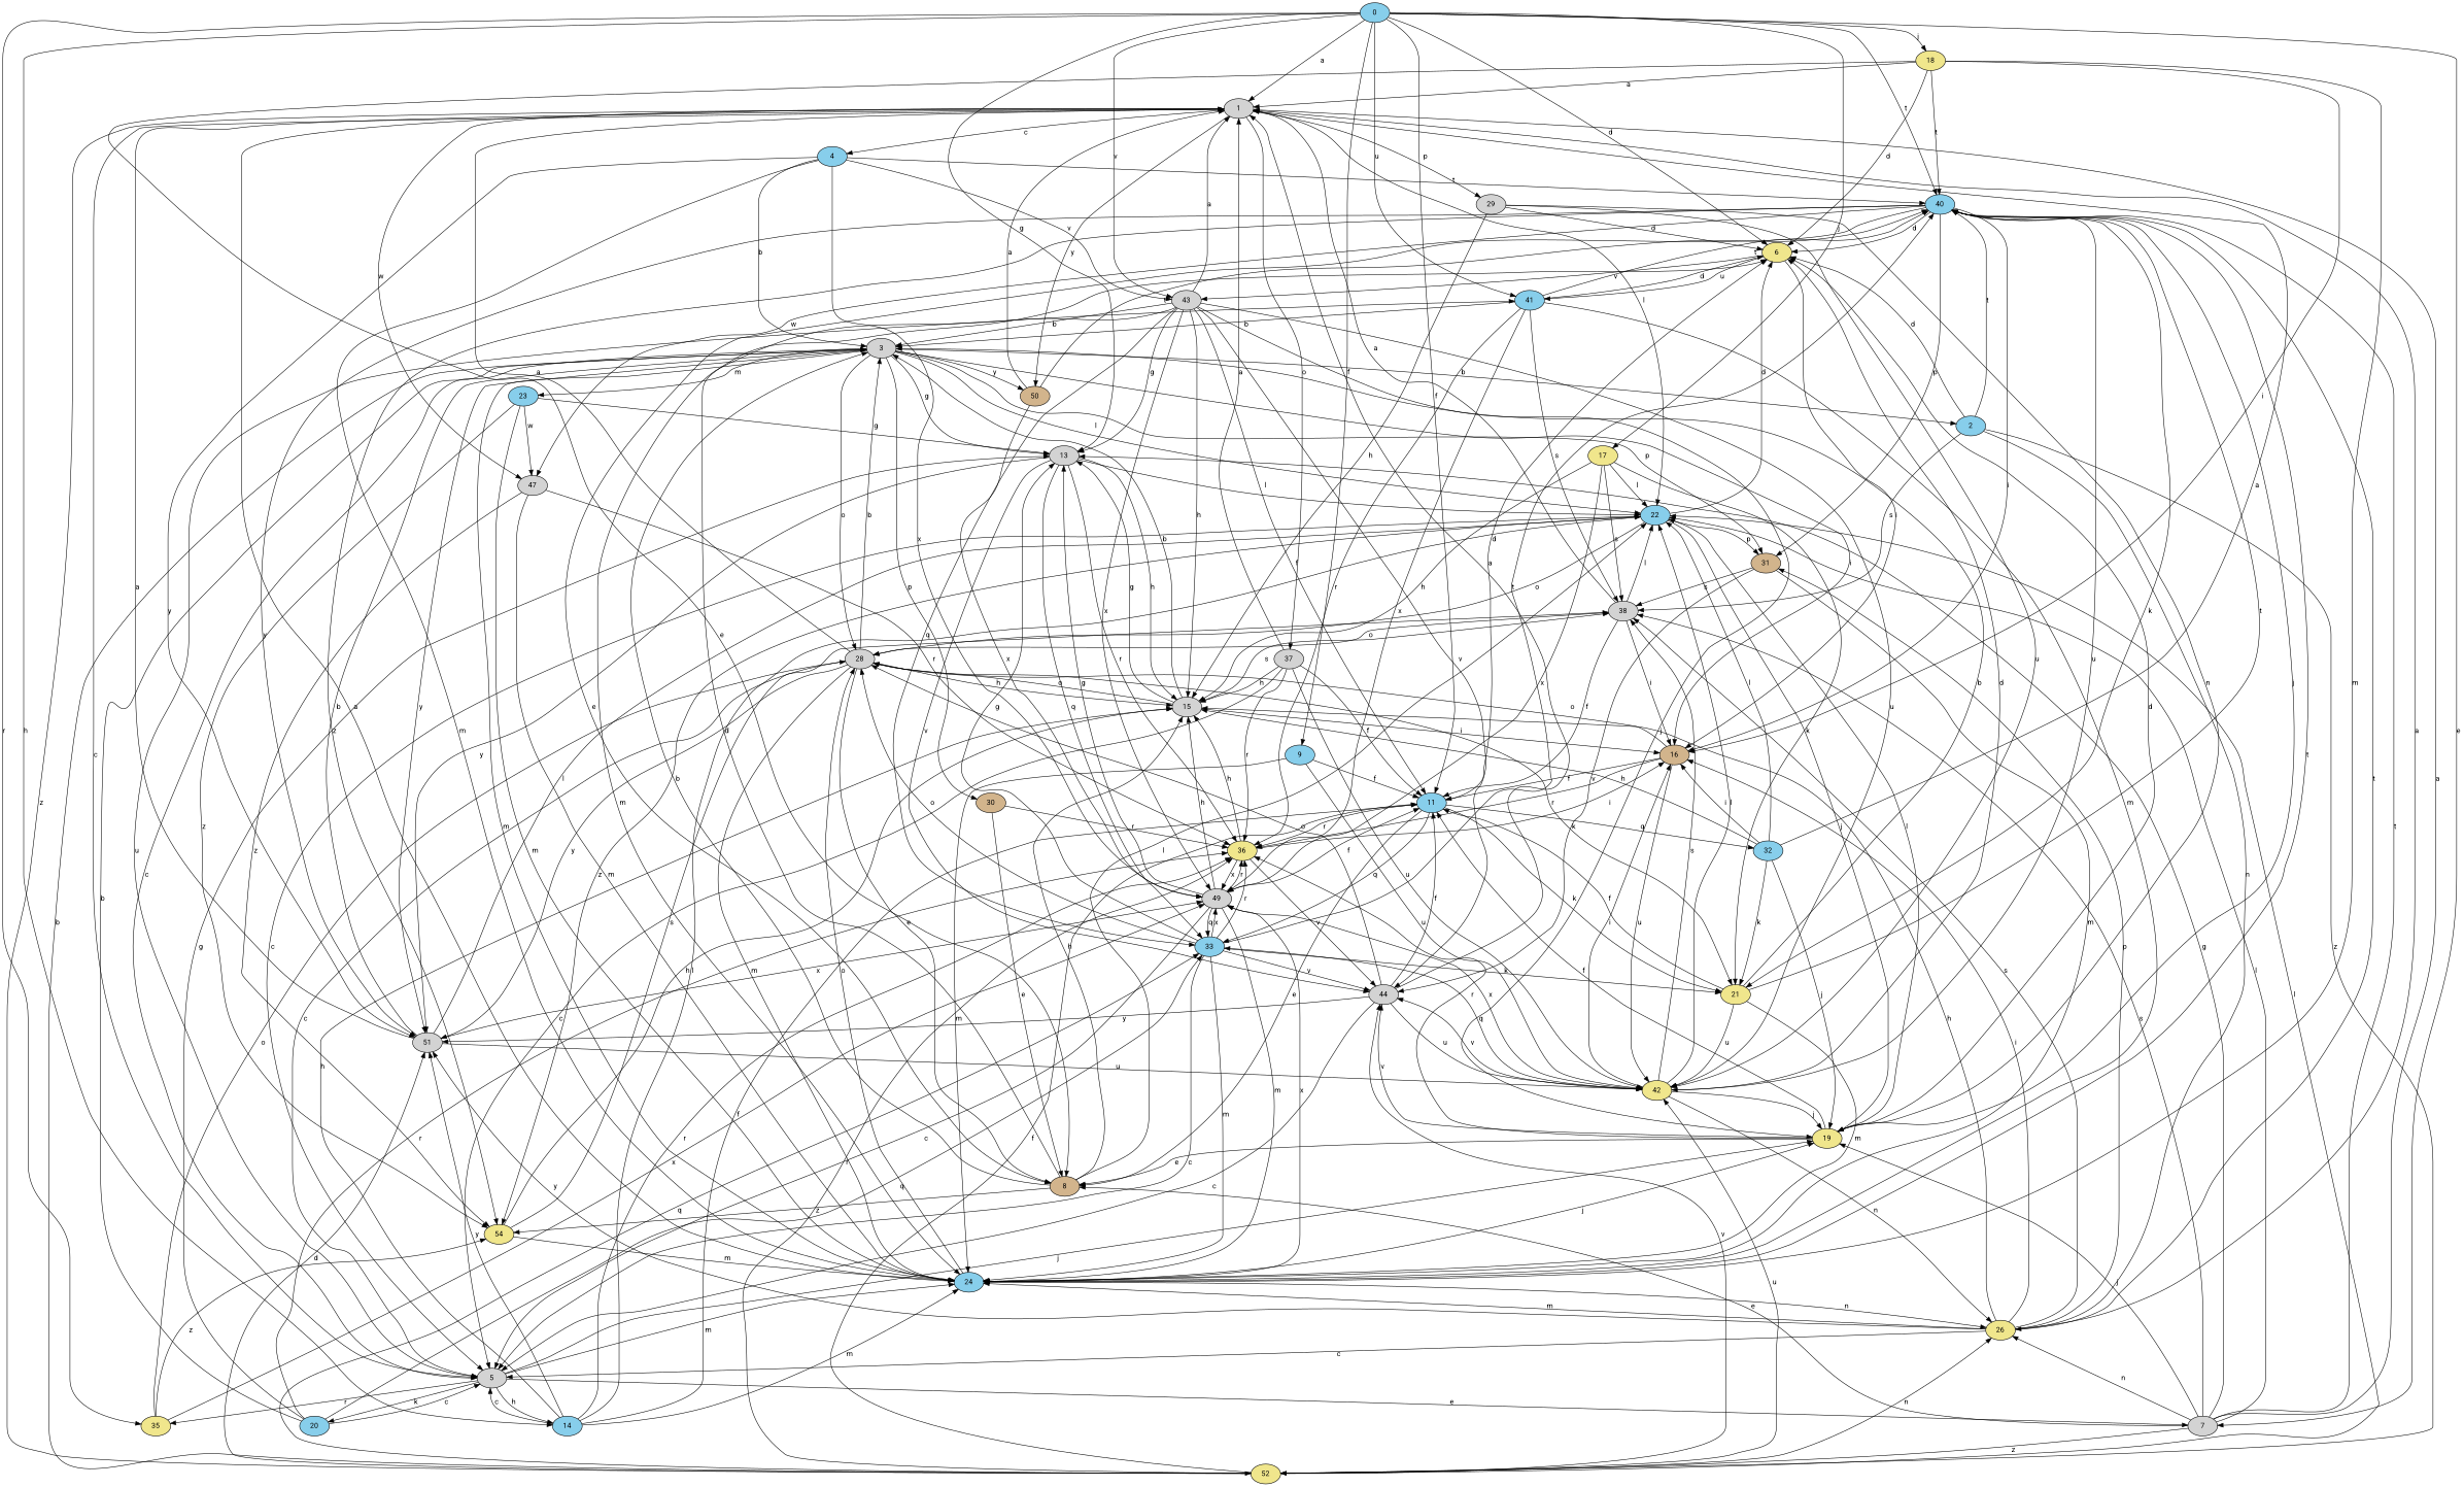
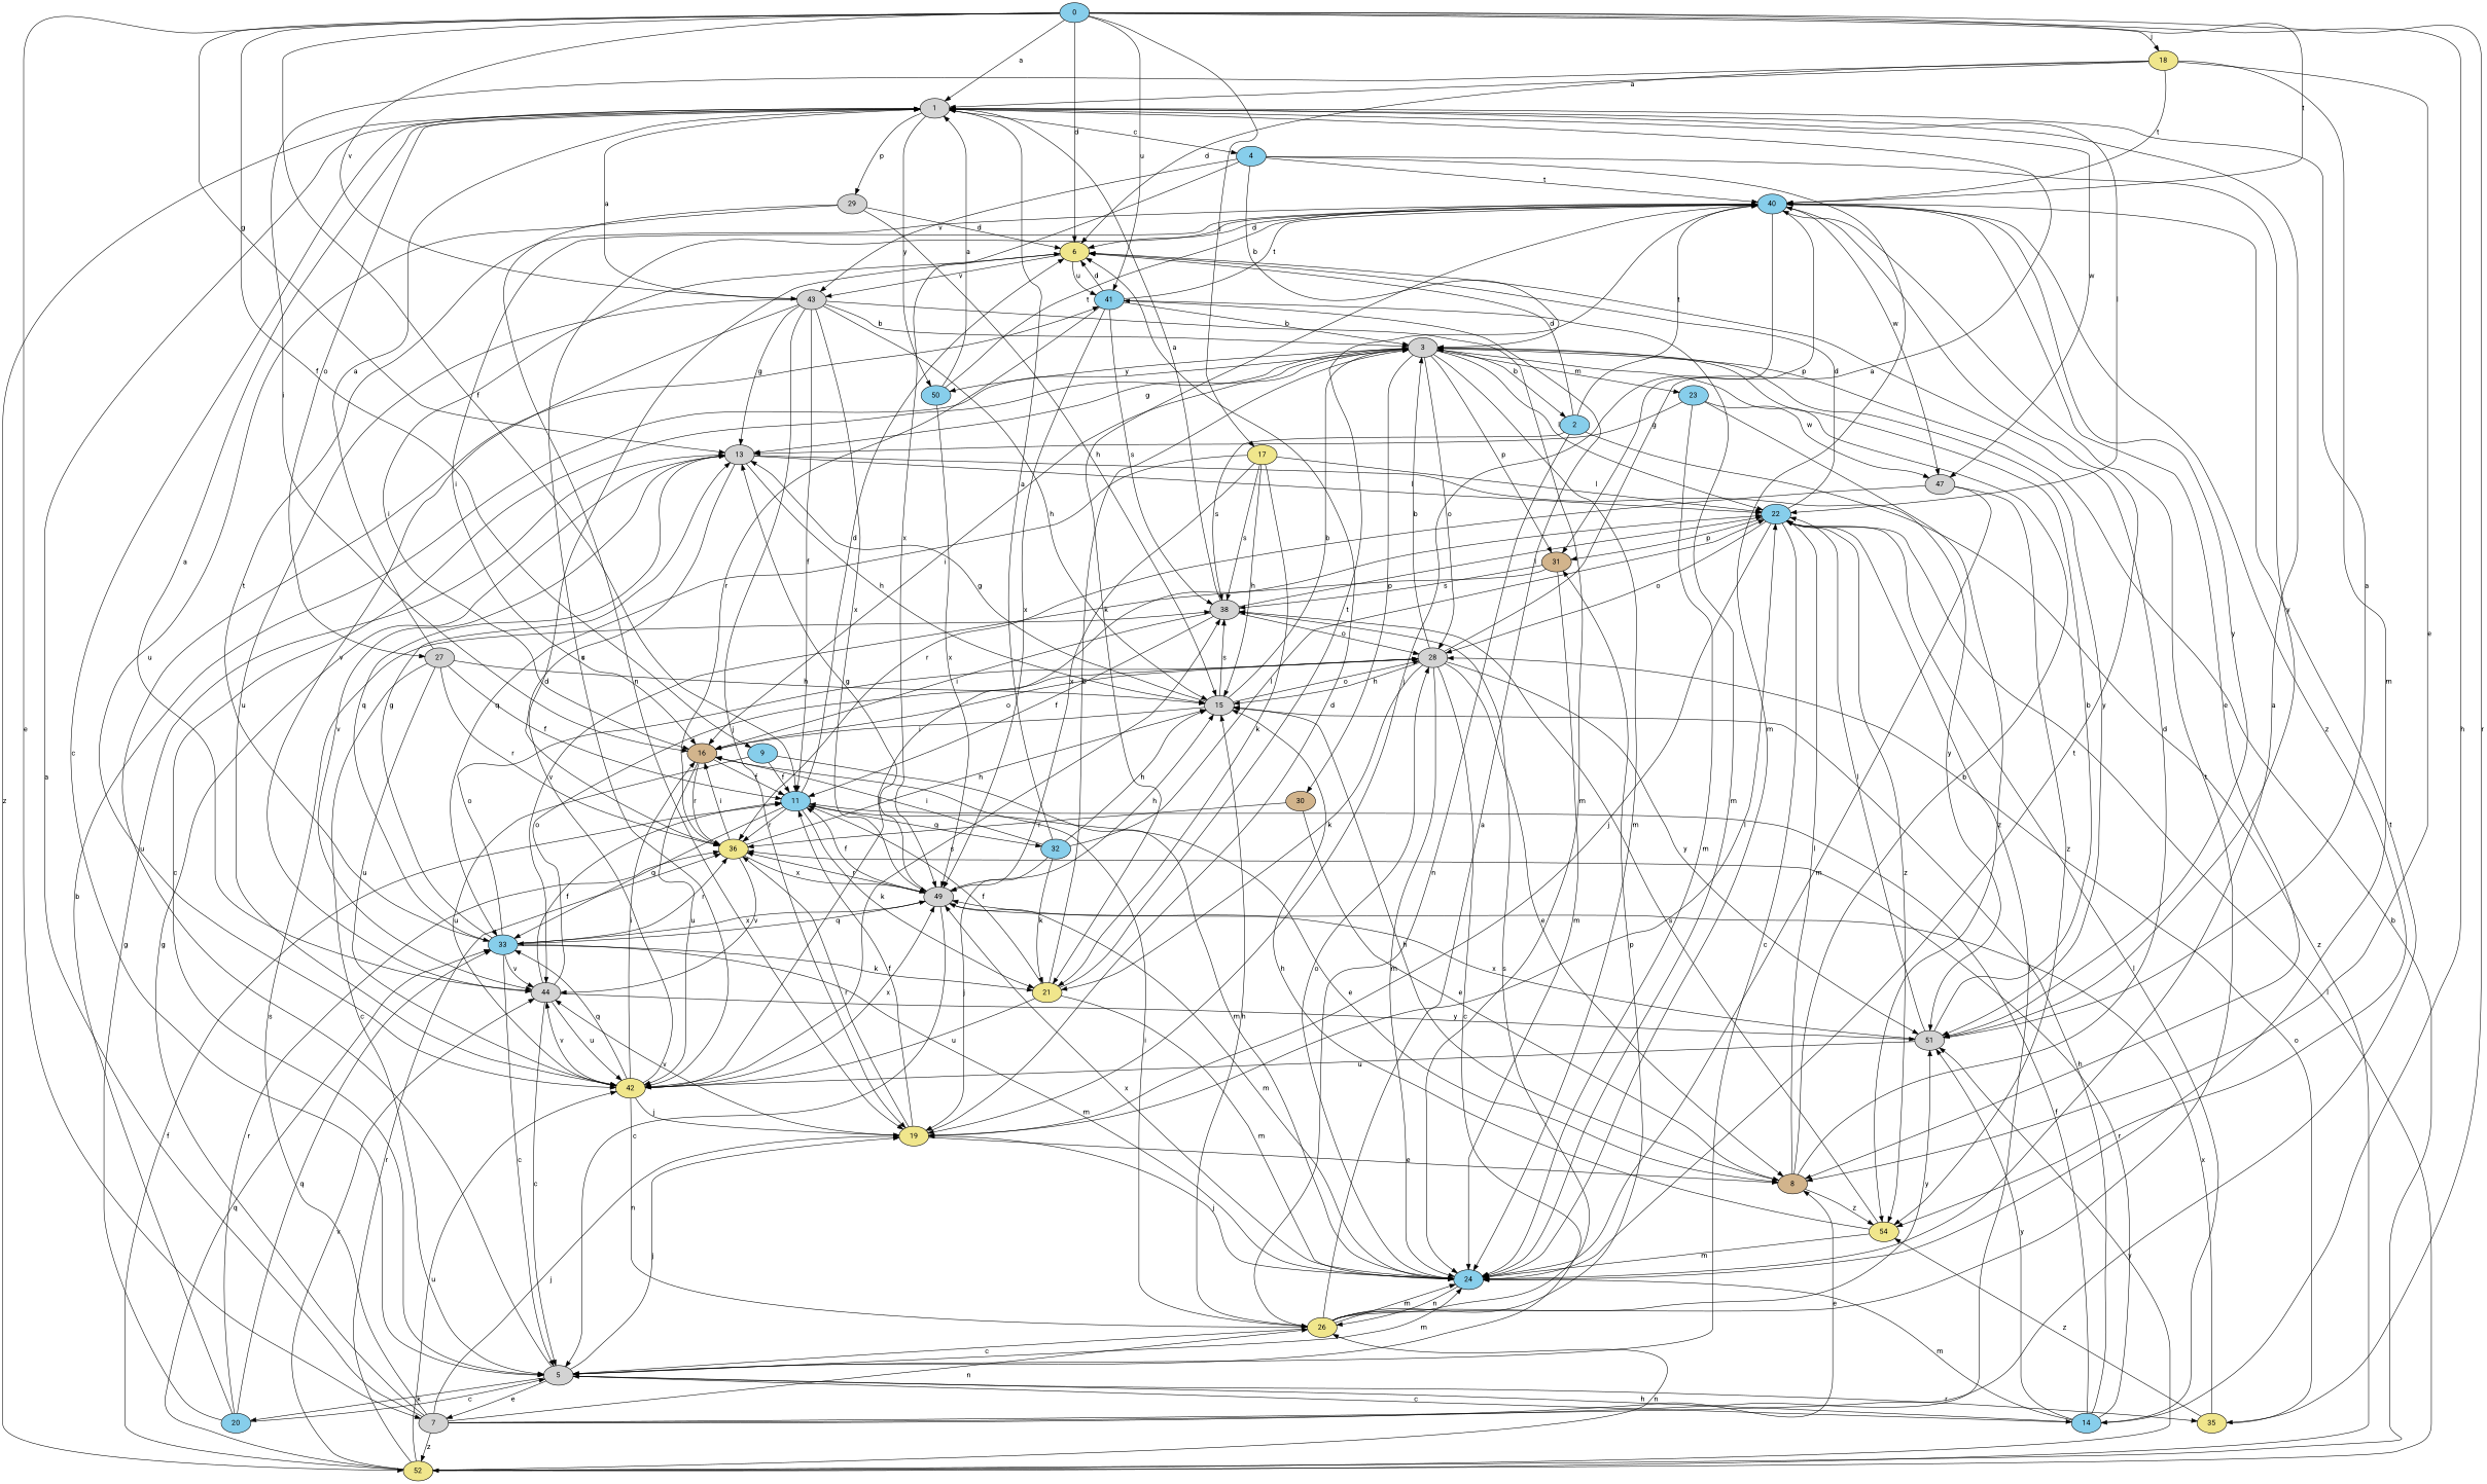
  strict digraph {
    fontname=Roboto
    node [fillcolor=lightgrey fontname=Roboto style=filled]
    edge [fontname=Roboto]
    0 [fillcolor=skyblue]
    1
    6 [fillcolor=khaki]
    7
    9 [fillcolor=skyblue]
    11 [fillcolor=skyblue]
    13
    14 [fillcolor=skyblue]
    17 [fillcolor=khaki]
    18 [fillcolor=khaki]
    35 [fillcolor=khaki]
    40 [fillcolor=skyblue]
    41 [fillcolor=skyblue]
    43
    4 [fillcolor=skyblue]
    5
    22 [fillcolor=skyblue]
-   27 [label=37]
+   27
    29
    47
-   50 [fillcolor=tan]
+   50 [fillcolor=skyblue]
    52 [fillcolor=khaki]
    16 [fillcolor=tan]
    26 [fillcolor=khaki]
    38
    19 [fillcolor=khaki]
    8 [fillcolor=tan]
    24 [fillcolor=skyblue]
    42 [fillcolor=khaki]
    21 [fillcolor=khaki]
    32 [fillcolor=skyblue]
    33 [fillcolor=skyblue]
    36 [fillcolor=khaki]
    51
    15
    44
    49
    28
    54 [fillcolor=khaki]
    31 [fillcolor=tan]
    3
    20 [fillcolor=skyblue]
    2 [fillcolor=skyblue]
    23 [fillcolor=skyblue]
    30 [fillcolor=tan]
    0 -> 1 [label=a]
    0 -> 6 [label=d]
    0 -> 7 [label=e]
    0 -> 9 [label=f]
    0 -> 11 [label=f]
    0 -> 13 [label=g]
    0 -> 14 [label=h]
    0 -> 17 [label=j]
    0 -> 18 [label=j]
    0 -> 35 [label=r]
    0 -> 40 [label=t]
    0 -> 41 [label=u]
    0 -> 43 [label=v]
    1 -> 4 [label=c]
    1 -> 5 [label=c]
    1 -> 22 [label=l]
    1 -> 27 [label=o]
    1 -> 29 [label=p]
    1 -> 47 [label=w]
    1 -> 50 [label=y]
    1 -> 52 [label=z]
    6 -> 41 [label=u]
    6 -> 43 [label=v]
    6 -> 16 [label=i]
    7 -> 1 [label=a]
    7 -> 13 [label=g]
    7 -> 40 [label=t]
    7 -> 22 [label=l]
    7 -> 52 [label=z]
    7 -> 26 [label=n]
    7 -> 38 [label=s]
    7 -> 19 [label=j]
    7 -> 8 [label=e]
    9 -> 11 [label=f]
    9 -> 24 [label=m]
    9 -> 42 [label=u]
    11 -> 6 [label=d]
    11 -> 8 [label=e]
    11 -> 21 [label=k]
    11 -> 32 [label=q]
    11 -> 33 [label=q]
    11 -> 36 [label=r]
    13 -> 22 [label=l]
    13 -> 33 [label=q]
    13 -> 36 [label=r]
    13 -> 51 [label=y]
    13 -> 15 [label=h]
    13 -> 44 [label=v]
    14 -> 11 [label=f]
    14 -> 5 [label=c]
    14 -> 22 [label=l]
    14 -> 24 [label=m]
    14 -> 36 [label=r]
    14 -> 51 [label=y]
    14 -> 15 [label=h]
    17 -> 22 [label=l]
    17 -> 38 [label=s]
    17 -> 21 [label=k]
-   43 -> 33 [label=q]
+   17 -> 33 [label=q]
    17 -> 15 [label=h]
    17 -> 49 [label=x]
    18 -> 1 [label=a]
    18 -> 6 [label=d]
    18 -> 40 [label=t]
    18 -> 16 [label=i]
    18 -> 8 [label=e]
    18 -> 24 [label=m]
    35 -> 49 [label=x]
    35 -> 28 [label=o]
    35 -> 54 [label=z]
    40 -> 6 [label=d]
    40 -> 47 [label=w]
    40 -> 16 [label=i]
    40 -> 19 [label=j]
    40 -> 8 [label=e]
    40 -> 42 [label=u]
    40 -> 21 [label=k]
    40 -> 51 [label=y]
    40 -> 54 [label=z]
    40 -> 31 [label=p]
    41 -> 6 [label=d]
    41 -> 40 [label=t]
    41 -> 38 [label=s]
    41 -> 24 [label=m]
    41 -> 36 [label=r]
    41 -> 49 [label=x]
    41 -> 3 [label=b]
    43 -> 1 [label=a]
    43 -> 11 [label=f]
    43 -> 13 [label=g]
    43 -> 19 [label=j]
    43 -> 24 [label=m]
    43 -> 42 [label=u]
    43 -> 15 [label=h]
    43 -> 44 [label=v]
    43 -> 49 [label=x]
    43 -> 3 [label=b]
    4 -> 40 [label=t]
    4 -> 43 [label=v]
    4 -> 24 [label=m]
    4 -> 51 [label=y]
    4 -> 49 [label=x]
    4 -> 3 [label=b]
    5 -> 7 [label=e]
    5 -> 14 [label=h]
    5 -> 35 [label=r]
    5 -> 41 [label=u]
    5 -> 19 [label=j]
    5 -> 24 [label=m]
    5 -> 20 [label=k]
    22 -> 6 [label=d]
    22 -> 5 [label=c]
    22 -> 19 [label=j]
    22 -> 28 [label=o]
    22 -> 54 [label=z]
    22 -> 31 [label=p]
    27 -> 1 [label=a]
    27 -> 11 [label=f]
    27 -> 5 [label=c]
    27 -> 42 [label=u]
    27 -> 36 [label=r]
    27 -> 15 [label=h]
    29 -> 6 [label=d]
    29 -> 19 [label=n]
    29 -> 42 [label=u]
    29 -> 15 [label=h]
    47 -> 24 [label=m]
    47 -> 36 [label=r]
    47 -> 54 [label=z]
    50 -> 1 [label=a]
    50 -> 40 [label=t]
    50 -> 49 [label=x]
    52 -> 11 [label=f]
    52 -> 22 [label=l]
    52 -> 26 [label=n]
    52 -> 42 [label=u]
    52 -> 33 [label=q]
    52 -> 36 [label=r]
-   52 -> 51 [label=d]
+   52 -> 51 [label=y]
    52 -> 44 [label=v]
    52 -> 3 [label=b]
    16 -> 11 [label=f]
    16 -> 42 [label=u]
    16 -> 36 [label=r]
    16 -> 28 [label=o]
-   26 -> 1 [label=a]
+   26 -> 41 [label=a]
    26 -> 40 [label=t]
    26 -> 5 [label=c]
    26 -> 16 [label=i]
    26 -> 38 [label=s]
    26 -> 24 [label=m]
    26 -> 51 [label=y]
    26 -> 15 [label=h]
    26 -> 31 [label=p]
    38 -> 1 [label=a]
    38 -> 11 [label=f]
    38 -> 22 [label=l]
    38 -> 16 [label=i]
    38 -> 28 [label=o]
    19 -> 6 [label=d]
    19 -> 11 [label=f]
    19 -> 22 [label=l]
    19 -> 8 [label=e]
    19 -> 36 [label=r]
    19 -> 44 [label=v]
    8 -> 6 [label=d]
    8 -> 22 [label=l]
    8 -> 15 [label=h]
    8 -> 54 [label=z]
    8 -> 3 [label=b]
    24 -> 1 [label=a]
    24 -> 40 [label=t]
    24 -> 26 [label=n]
    24 -> 19 [label=j]
    24 -> 49 [label=x]
    24 -> 28 [label=o]
    42 -> 6 [label=d]
    42 -> 22 [label=l]
    42 -> 16 [label=i]
    42 -> 26 [label=n]
    42 -> 38 [label=s]
    42 -> 19 [label=j]
    42 -> 33 [label=q]
    42 -> 44 [label=v]
    42 -> 49 [label=x]
    21 -> 11 [label=f]
    21 -> 40 [label=t]
    21 -> 24 [label=m]
    21 -> 42 [label=u]
    21 -> 3 [label=b]
    32 -> 1 [label=a]
    32 -> 22 [label=l]
    32 -> 16 [label=i]
    32 -> 19 [label=j]
    32 -> 21 [label=k]
    32 -> 15 [label=h]
    33 -> 13 [label=g]
    33 -> 40 [label=t]
    33 -> 5 [label=c]
    33 -> 24 [label=m]
    33 -> 21 [label=k]
    33 -> 36 [label=r]
    33 -> 44 [label=v]
    33 -> 49 [label=x]
    33 -> 28 [label=o]
    36 -> 16 [label=i]
    36 -> 15 [label=h]
    36 -> 44 [label=v]
    36 -> 49 [label=x]
    51 -> 1 [label=a]
    51 -> 22 [label=l]
    51 -> 42 [label=u]
    51 -> 49 [label=x]
    51 -> 3 [label=b]
    15 -> 13 [label=g]
    15 -> 16 [label=i]
    15 -> 38 [label=s]
    15 -> 28 [label=o]
    15 -> 3 [label=b]
    44 -> 1 [label=a]
    44 -> 11 [label=f]
    44 -> 5 [label=c]
    44 -> 42 [label=u]
    44 -> 51 [label=y]
    44 -> 28 [label=o]
    49 -> 11 [label=f]
    49 -> 13 [label=g]
    49 -> 5 [label=c]
    49 -> 24 [label=m]
    49 -> 33 [label=q]
    49 -> 36 [label=r]
    49 -> 15 [label=h]
    28 -> 1 [label=a]
    28 -> 5 [label=c]
    28 -> 8 [label=e]
    28 -> 24 [label=m]
    28 -> 21 [label=k]
    28 -> 51 [label=y]
    28 -> 15 [label=h]
    28 -> 3 [label=b]
    54 -> 38 [label=s]
    54 -> 24 [label=m]
    54 -> 15 [label=h]
    31 -> 38 [label=s]
    31 -> 24 [label=m]
    31 -> 44 [label=v]
    3 -> 13 [label=g]
    3 -> 5 [label=c]
    3 -> 22 [label=l]
    3 -> 50 [label=y]
    3 -> 16 [label=i]
    3 -> 24 [label=m]
    3 -> 51 [label=y]
    3 -> 28 [label=o]
    3 -> 31 [label=p]
    3 -> 2 [label=b]
    3 -> 23 [label=m]
    3 -> 30 [label=p]
    20 -> 13 [label=g]
    20 -> 5 [label=c]
    20 -> 33 [label=q]
    20 -> 36 [label=r]
    20 -> 3 [label=b]
    2 -> 6 [label=d]
    2 -> 40 [label=t]
    2 -> 52 [label=z]
    2 -> 26 [label=n]
    2 -> 38 [label=s]
    23 -> 13 [label=g]
    23 -> 47 [label=w]
    23 -> 24 [label=m]
    23 -> 54 [label=z]
    30 -> 8 [label=e]
    30 -> 36 [label=r]
  }
